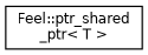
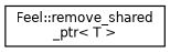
  digraph {
    rankdir=LR
-   n1 [color=black fillcolor=white fontname=Helvetica fontsize=10 height=0.2 label="Feel::ptr_shared\l_ptr\< T \>" shape=record style=filled width=0.4]
+   n1 [color=black fillcolor=white fontname=Helvetica fontsize=10 height=0.2 label="Feel::remove_shared\l_ptr\< T \>" shape=record style=filled width=0.4]
  }
